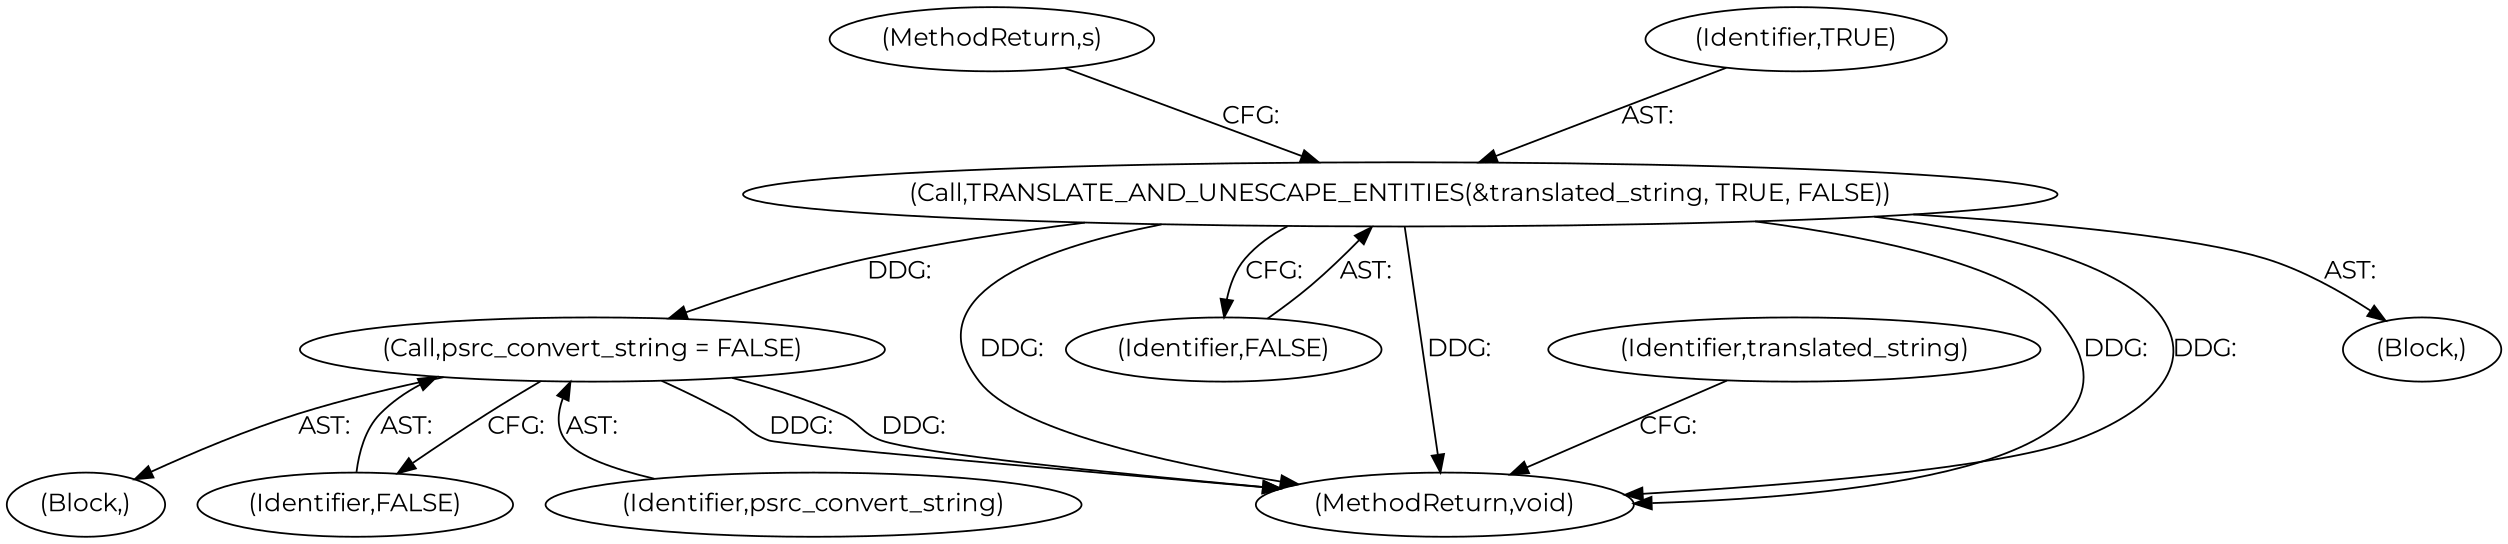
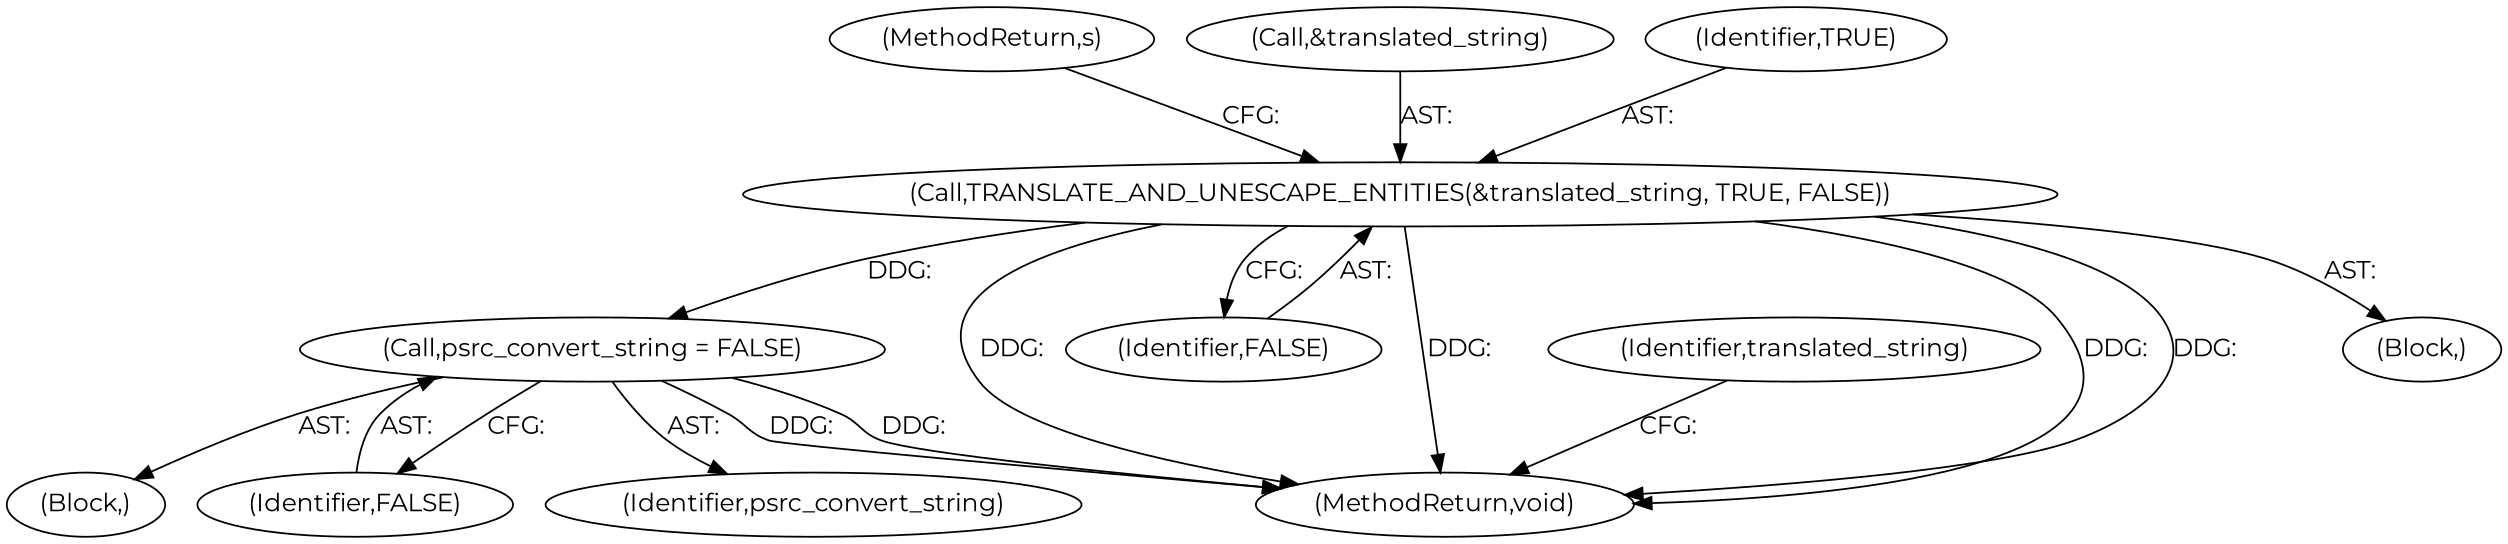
  digraph {
    fontname=Montserrat
    node [fontname=Montserrat]
    edge [fontname=Montserrat]
    n1 [label="(Call,TRANSLATE_AND_UNESCAPE_ENTITIES(&translated_string, TRUE, FALSE))"]
    n2 [label="(Call,psrc_convert_string = FALSE)"]
    n3 [label="(Identifier,FALSE)"]
    n4 [label="(MethodReturn,void)"]
    n5 [label="(Block,)"]
    n6 [label="(Block,)"]
    n7 [label="(Identifier,FALSE)"]
    n8 [label="(MethodReturn,s)"]
+   n9 [label="(Call,&translated_string)"]
    n10 [label="(Identifier,TRUE)"]
    n11 [label="(Identifier,translated_string)"]
    n12 [label="(Identifier,psrc_convert_string)"]
    n1 -> n2 [label="DDG: "]
    n1 -> n3 [label="CFG: "]
    n1 -> n4 [label="DDG: "]
    n1 -> n4 [label="DDG: "]
    n1 -> n4 [label="DDG: "]
    n1 -> n4 [label="DDG: "]
    n1 -> n5 [label="AST: "]
    n2 -> n4 [label="DDG: "]
    n2 -> n4 [label="DDG: "]
    n2 -> n6 [label="AST: "]
    n2 -> n7 [label="CFG: "]
    n3 -> n1 [label="AST: "]
    n7 -> n2 [label="AST: "]
    n8 -> n1 [label="CFG: "]
+   n9 -> n1 [label="AST: "]
    n10 -> n1 [label="AST: "]
    n11 -> n4 [label="CFG: "]
-   n12 -> n2 [label="AST: "]
+   n2 -> n12 [label="AST: "]
  }
